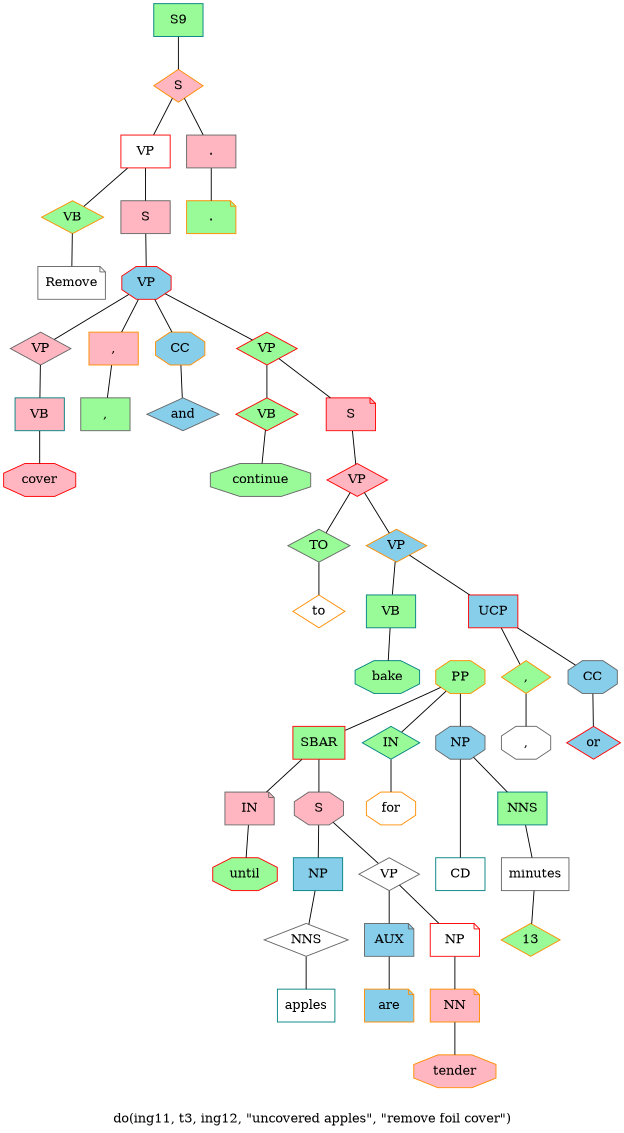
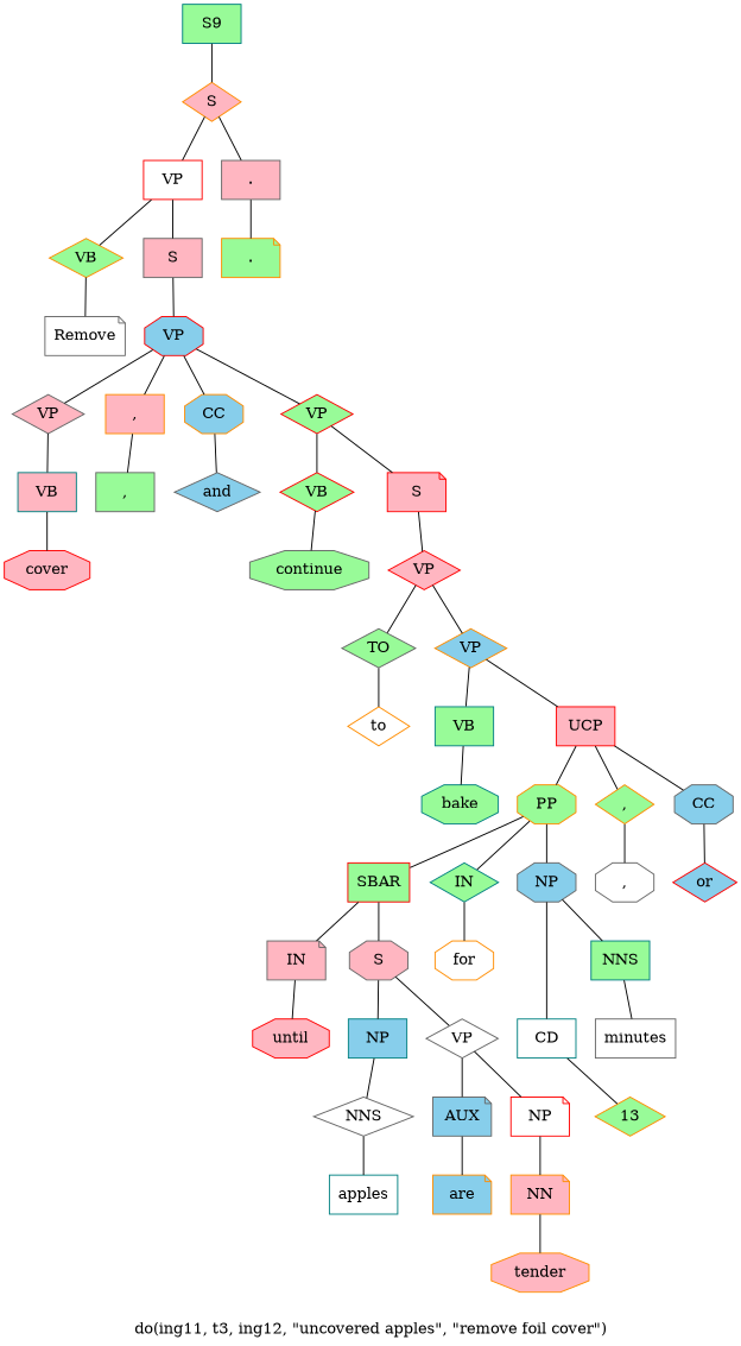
  graph {
    label="do(ing11, t3, ing12, \"uncovered apples\", \"remove foil cover\")"
    node [color=gray40 fillcolor=palegreen shape=diamond style=filled]
    n1 [color=teal label=S9 shape=box]
    n2 [color=darkorange fillcolor=lightpink label=S]
    n3 [color=red fillcolor=white label=VP shape=box]
    n4 [fillcolor=lightpink label="." shape=box]
    n5 [color=darkorange label=VB]
    n6 [fillcolor=lightpink label=S shape=box]
    n7 [color=darkorange label="." shape=note]
    n8 [fillcolor=white label=Remove shape=note]
    n9 [color=red fillcolor=skyblue label=VP shape=octagon]
    n10 [fillcolor=lightpink label=VP]
    n11 [color=darkorange fillcolor=lightpink label="," shape=box]
    n12 [color=darkorange fillcolor=skyblue label=CC shape=octagon]
    n13 [color=red label=VP]
    n14 [color=teal fillcolor=lightpink label=VB shape=box]
    n15 [label="," shape=box]
    n16 [fillcolor=skyblue label=and]
    n17 [color=red label=VB]
    n18 [color=red fillcolor=lightpink label=S shape=note]
    n19 [color=red fillcolor=lightpink label=cover shape=octagon]
    n20 [label=continue shape=octagon]
    n21 [color=red fillcolor=lightpink label=VP]
    n22 [label=TO]
    n23 [color=darkorange fillcolor=skyblue label=VP]
    n24 [color=darkorange fillcolor=white label=to]
    n25 [color=teal label=VB shape=box]
-   n26 [color=red fillcolor=skyblue label=UCP shape=box]
+   n26 [color=red fillcolor=lightpink label=UCP shape=box]
    n27 [color=teal label=bake shape=octagon]
    n28 [color=darkorange label=PP shape=octagon]
    n29 [color=darkorange label=","]
    n30 [fillcolor=skyblue label=CC shape=octagon]
    n31 [color=red label=SBAR shape=box]
    n32 [color=teal label=IN]
    n33 [fillcolor=skyblue label=NP shape=octagon]
    n34 [fillcolor=white label="," shape=octagon]
    n35 [color=red fillcolor=skyblue label=or]
    n36 [fillcolor=lightpink label=IN shape=note]
    n37 [fillcolor=lightpink label=S shape=octagon]
    n38 [color=darkorange fillcolor=white label=for shape=octagon]
    n39 [color=teal fillcolor=white label=CD shape=box]
    n40 [color=teal label=NNS shape=box]
    n41 [color=darkorange label=13]
    n42 [fillcolor=white label=minutes shape=box]
-   n43 [color=red label=until shape=octagon]
+   n43 [color=red fillcolor=lightpink label=until shape=octagon]
    n44 [color=teal fillcolor=skyblue label=NP shape=box]
    n45 [fillcolor=white label=VP]
    n46 [fillcolor=white label=NNS]
    n47 [fillcolor=skyblue label=AUX shape=note]
    n48 [color=red fillcolor=white label=NP shape=note]
    n49 [color=teal fillcolor=white label=apples shape=box]
    n50 [color=darkorange fillcolor=skyblue label=are shape=note]
    n51 [color=darkorange fillcolor=lightpink label=NN shape=note]
    n52 [color=darkorange fillcolor=lightpink label=tender shape=octagon]
    n1 -- n2
    n2 -- n3
    n2 -- n4
    n3 -- n5
    n3 -- n6
    n4 -- n7
    n5 -- n8
    n6 -- n9
    n9 -- n10
    n9 -- n11
    n9 -- n12
    n9 -- n13
    n10 -- n14
    n11 -- n15
    n12 -- n16
    n13 -- n17
    n13 -- n18
    n14 -- n19
    n17 -- n20
    n18 -- n21
    n21 -- n22
    n21 -- n23
    n22 -- n24
    n23 -- n25
    n23 -- n26
    n25 -- n27
+   n26 -- n28
    n26 -- n29
    n26 -- n30
    n28 -- n31
    n28 -- n32
    n28 -- n33
    n29 -- n34
    n30 -- n35
    n31 -- n36
    n31 -- n37
    n32 -- n38
    n33 -- n39
    n33 -- n40
    n36 -- n43
    n37 -- n44
    n37 -- n45
-   n42 -- n41
+   n39 -- n41
    n40 -- n42
    n44 -- n46
    n45 -- n47
    n45 -- n48
    n46 -- n49
    n47 -- n50
    n48 -- n51
    n51 -- n52
  }
